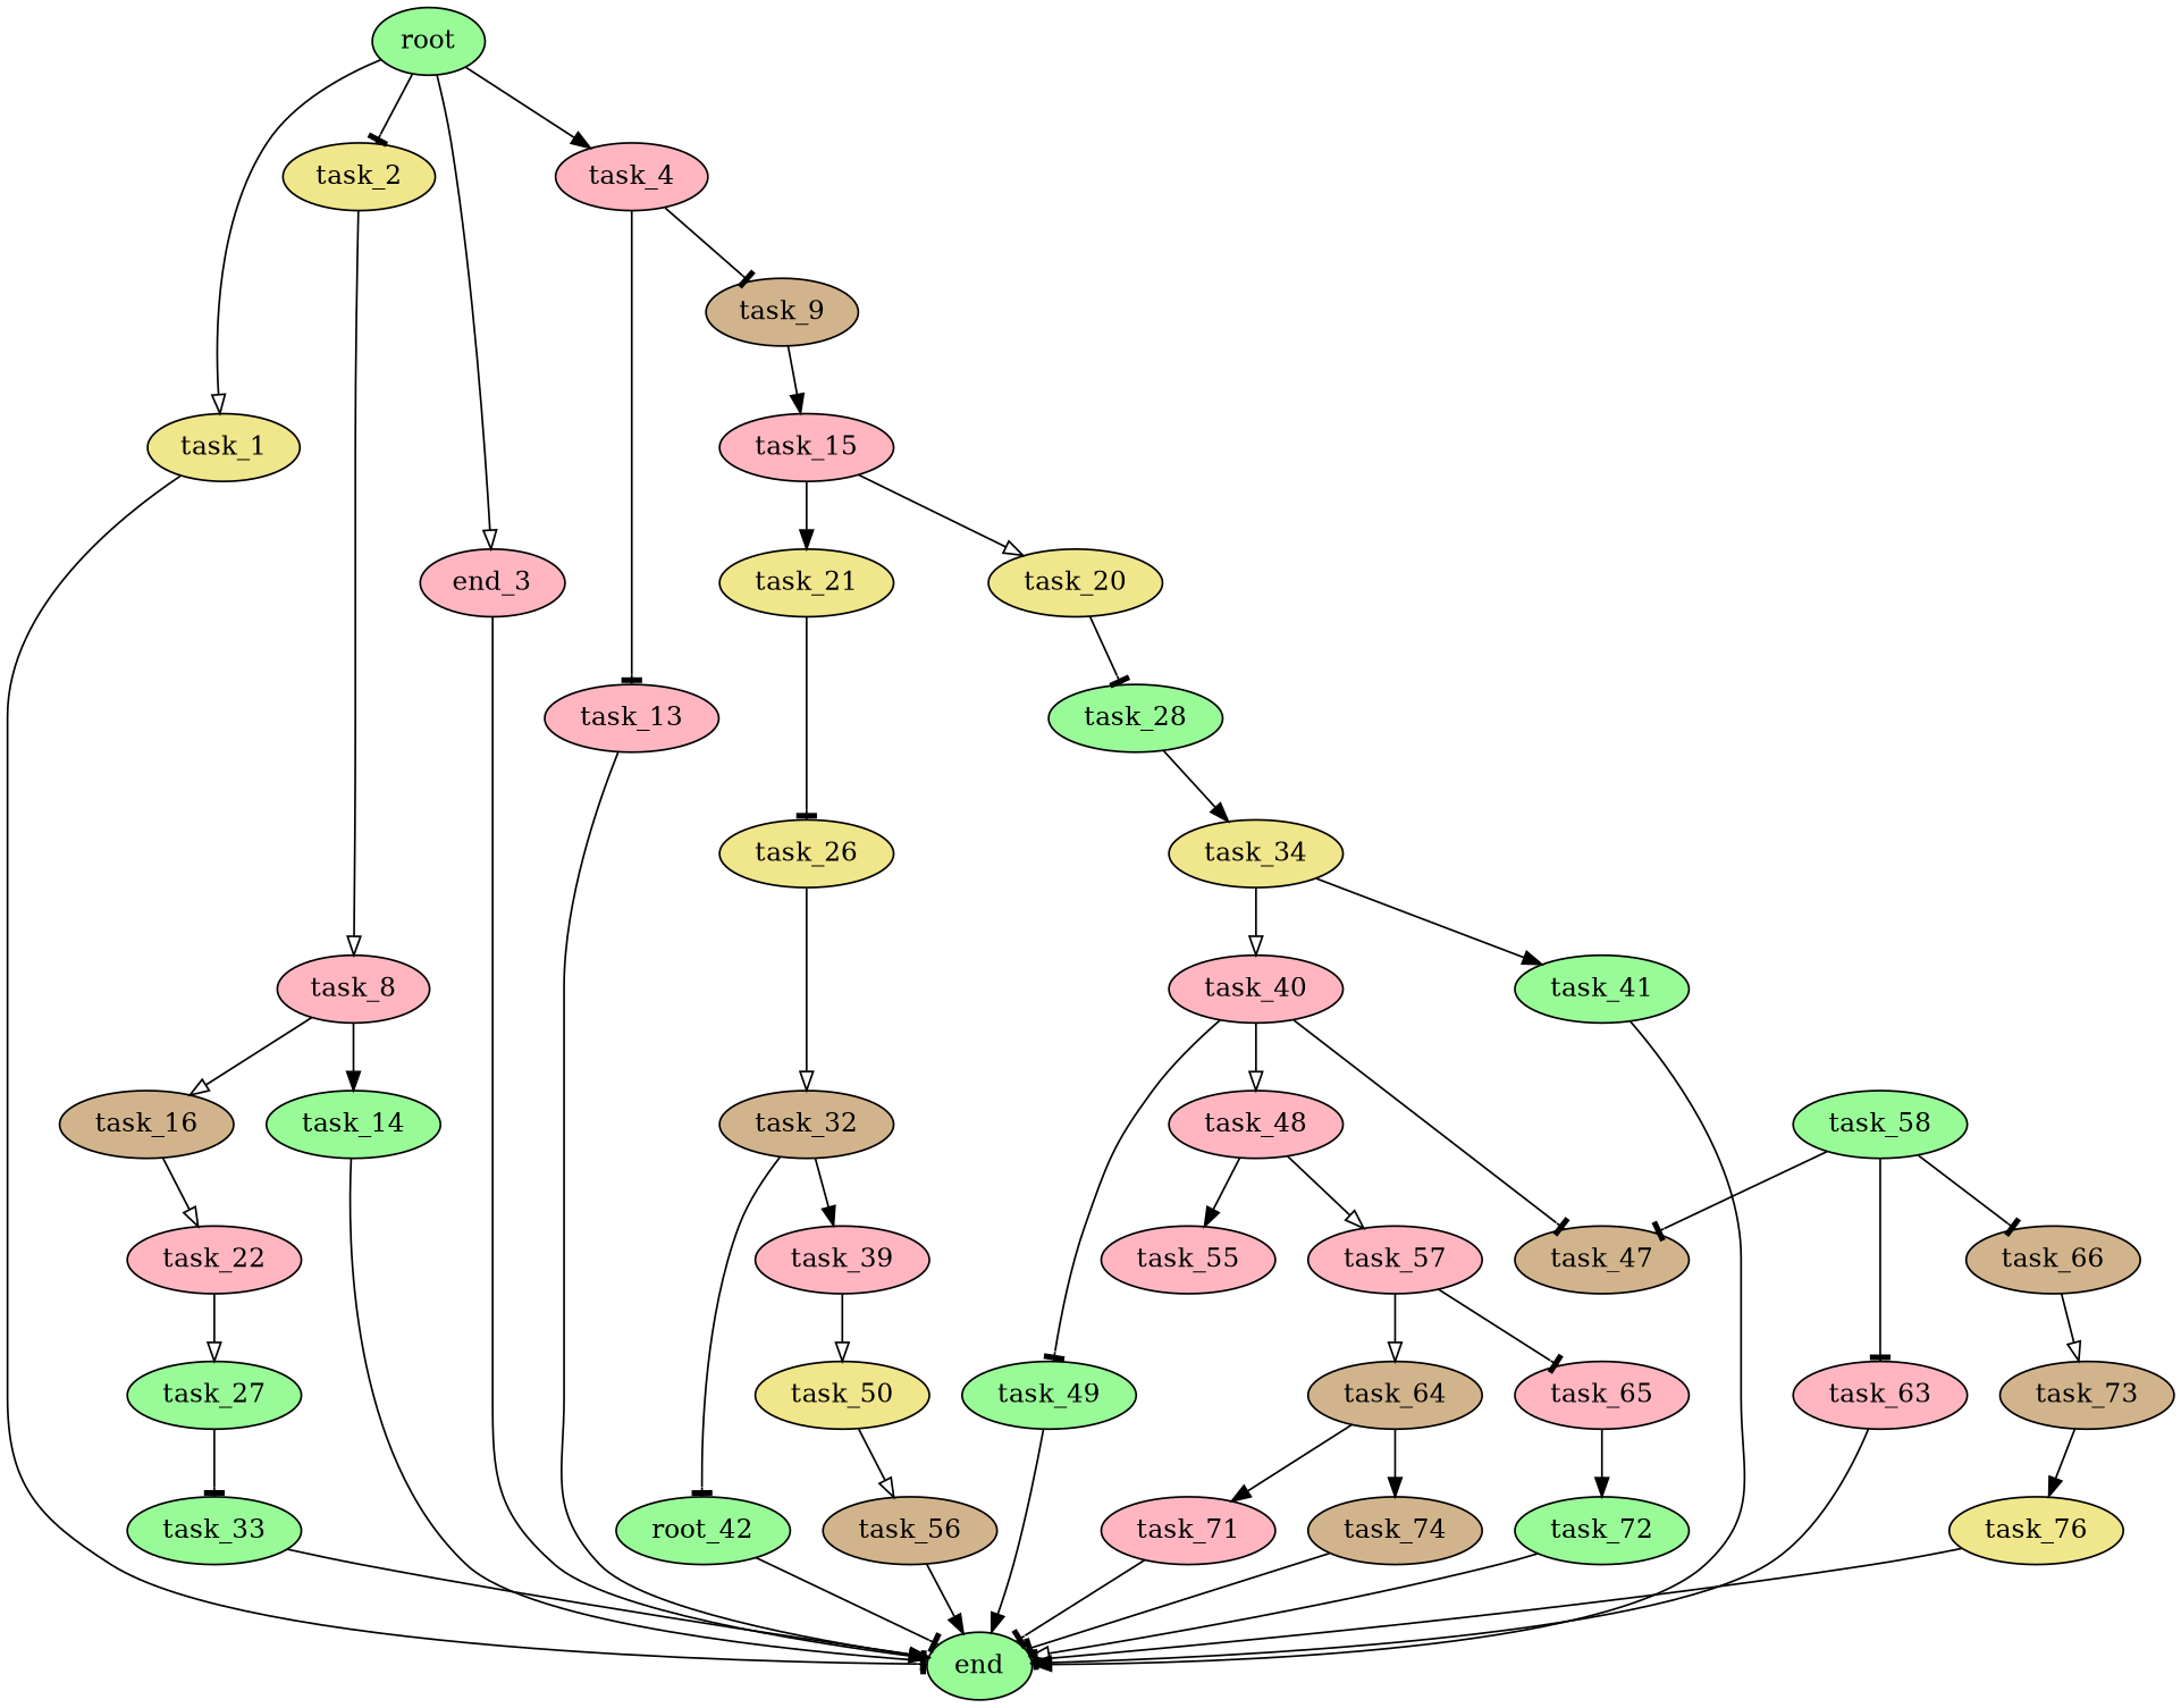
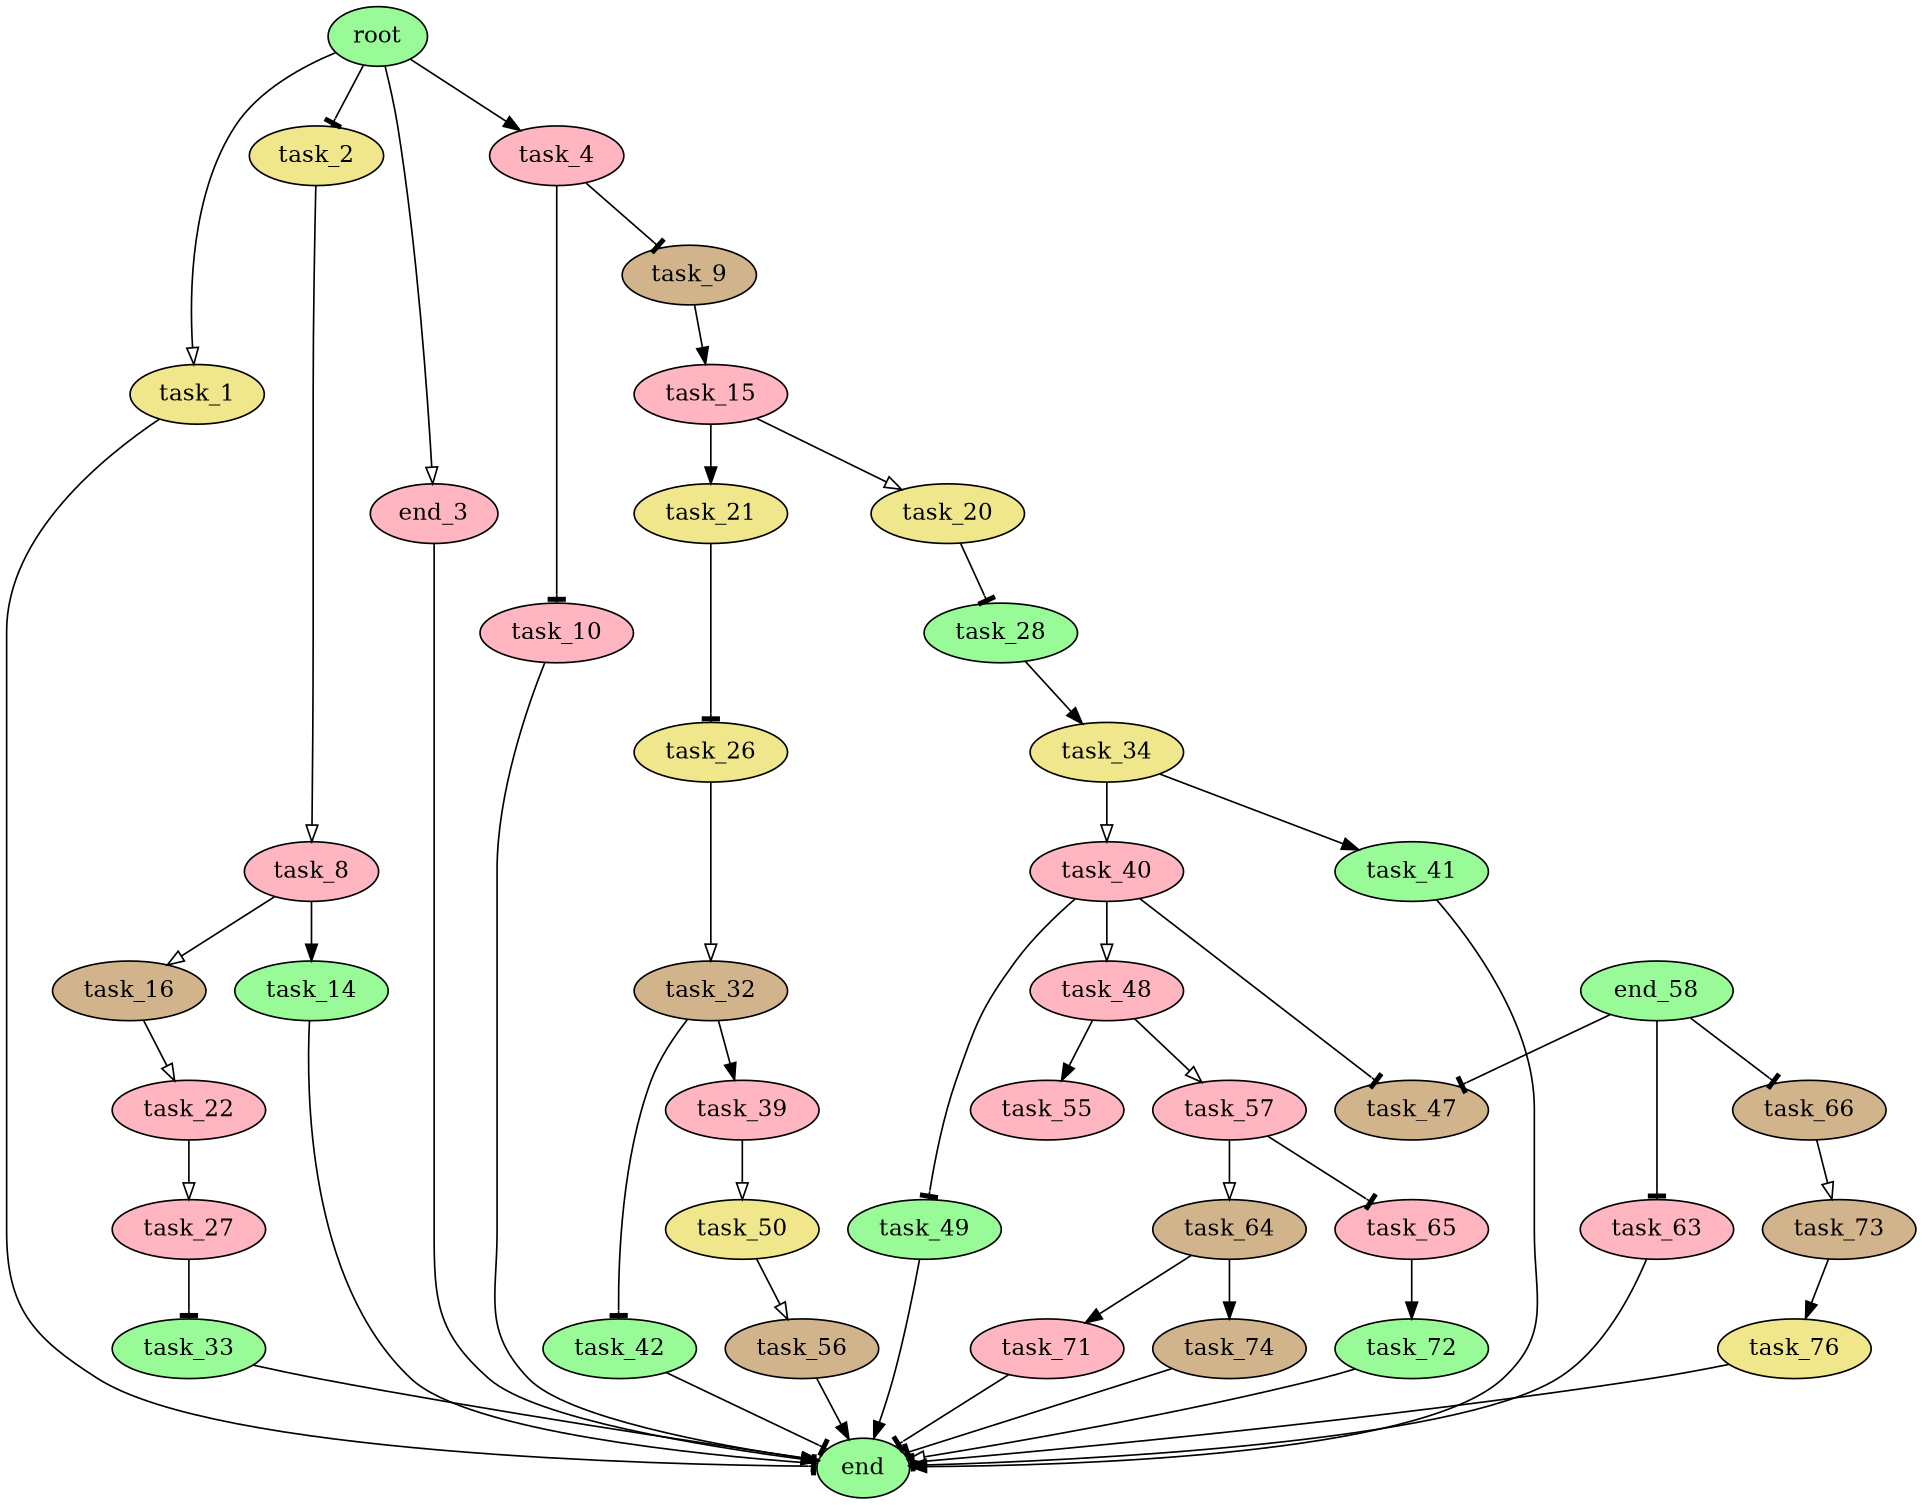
  digraph {
    node [fillcolor=lightpink style=filled]
    edge [arrowhead=tee]
    root [fillcolor=palegreen]
    task_1 [fillcolor=khaki]
    task_2 [fillcolor=khaki]
    n4 [label=end_3]
    task_4
    end [fillcolor=palegreen]
    task_8
    task_9 [fillcolor=tan]
-   task_10 [label=task_13]
+   task_10
    task_14 [fillcolor=palegreen]
    task_16 [fillcolor=tan]
    task_15
    task_22
    task_20 [fillcolor=khaki]
    task_21 [fillcolor=khaki]
    task_28 [fillcolor=palegreen]
    task_26 [fillcolor=khaki]
-   task_27 [fillcolor=palegreen]
+   task_27
    task_34 [fillcolor=khaki]
    task_32 [fillcolor=tan]
    task_33 [fillcolor=palegreen]
    task_39
-   task_42 [fillcolor=palegreen label=root_42]
+   task_42 [fillcolor=palegreen]
    task_40
    task_41 [fillcolor=palegreen]
    task_50 [fillcolor=khaki]
    task_47 [fillcolor=tan]
    task_48
    task_49 [fillcolor=palegreen]
    task_56 [fillcolor=tan]
    task_55
    task_57
-   task_58 [fillcolor=palegreen]
+   task_58 [fillcolor=palegreen label=end_58]
    task_63
    task_66 [fillcolor=tan]
    task_64 [fillcolor=tan]
    task_65
    task_71
    task_74 [fillcolor=tan]
    task_72 [fillcolor=palegreen]
    task_73 [fillcolor=tan]
    task_76 [fillcolor=khaki]
    root -> task_1 [arrowhead=onormal]
    root -> task_2
    root -> n4 [arrowhead=onormal]
    root -> task_4 [arrowhead=normal]
    task_1 -> end
    task_2 -> task_8 [arrowhead=onormal]
    n4 -> end [arrowhead=normal]
    task_4 -> task_9
    task_4 -> task_10
    task_8 -> task_14 [arrowhead=normal]
    task_8 -> task_16 [arrowhead=onormal]
    task_9 -> task_15 [arrowhead=normal]
    task_10 -> end [arrowhead=onormal]
    task_14 -> end
    task_16 -> task_22 [arrowhead=onormal]
    task_15 -> task_20 [arrowhead=onormal]
    task_15 -> task_21 [arrowhead=normal]
    task_22 -> task_27 [arrowhead=onormal]
    task_20 -> task_28
    task_21 -> task_26
    task_28 -> task_34 [arrowhead=normal]
    task_26 -> task_32 [arrowhead=onormal]
    task_27 -> task_33
    task_34 -> task_40 [arrowhead=onormal]
    task_34 -> task_41 [arrowhead=normal]
    task_32 -> task_39 [arrowhead=normal]
    task_32 -> task_42
    task_33 -> end [arrowhead=onormal]
    task_39 -> task_50 [arrowhead=onormal]
    task_42 -> end
    task_40 -> task_47
    task_40 -> task_48 [arrowhead=onormal]
    task_40 -> task_49
    task_41 -> end [arrowhead=normal]
    task_50 -> task_56 [arrowhead=onormal]
    task_48 -> task_55 [arrowhead=normal]
    task_48 -> task_57 [arrowhead=onormal]
    task_49 -> end [arrowhead=normal]
    task_56 -> end [arrowhead=normal]
    task_57 -> task_64 [arrowhead=onormal]
    task_57 -> task_65
    task_58 -> task_47
    task_58 -> task_63
    task_58 -> task_66
    task_63 -> end [arrowhead=normal]
    task_66 -> task_73 [arrowhead=onormal]
    task_64 -> task_71 [arrowhead=normal]
    task_64 -> task_74 [arrowhead=normal]
    task_65 -> task_72 [arrowhead=normal]
    task_71 -> end
    task_74 -> end
    task_72 -> end [arrowhead=onormal]
    task_73 -> task_76 [arrowhead=normal]
    task_76 -> end
  }
